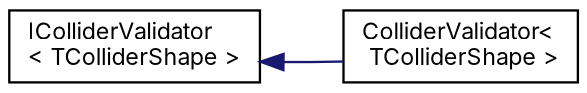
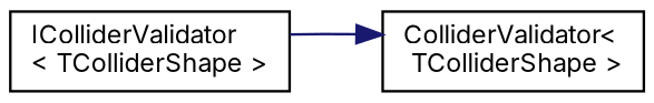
  digraph {
    rankdir=LR
    fontname=Inter
    node [color=black fillcolor=white fontname=Inter fontsize=10 shape=record style=filled]
    n1 [height=0.2 label="IColliderValidator\l\< TColliderShape \>" width=0.4]
    n2 [height=0.2 label="ColliderValidator\<\l TColliderShape \>" width=0.4]
-   n1 -> n2 [color=midnightblue dir=back fontname=Inter fontsize=10 labelfontname=Helvetica labelfontsize=10 style=solid]
+   n2 -> n1 [color=midnightblue dir=back fontname=Inter fontsize=10 labelfontname=Helvetica labelfontsize=10 style=solid]
  }
